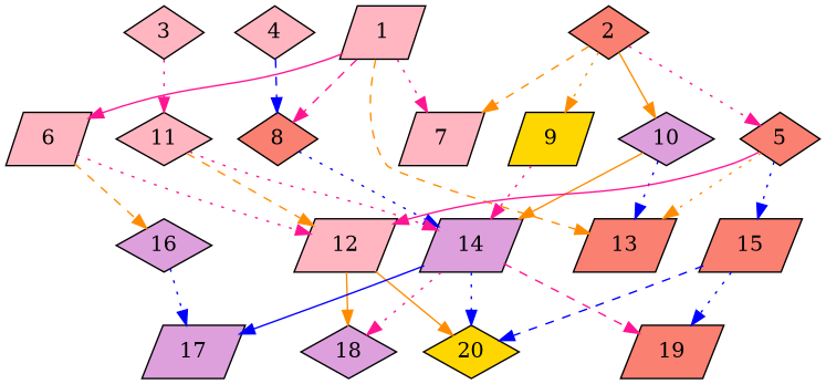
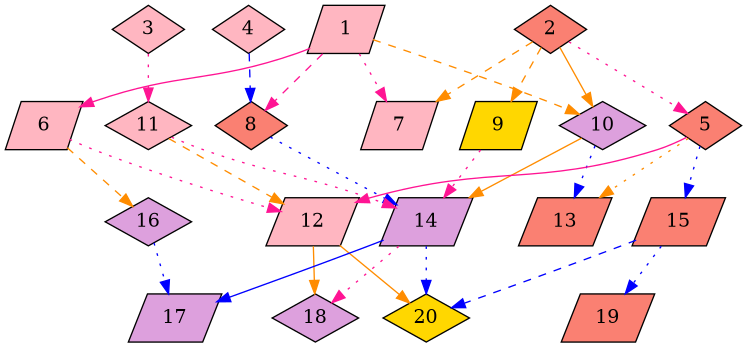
  digraph {
    node [alpha=0.05 fillcolor=lightpink shape=parallelogram style=filled]
    edge [color=deeppink style=dotted]
    1 [expect_size=1180322162777337626624]
    6 [alpha=0.07 expect_size=272901873564126880]
    7 [alpha=0.03 expect_size=5701024908788629504]
    8 [alpha=0.16 expect_size=1139221321987242 fillcolor=salmon shape=diamond]
    10 [alpha=0.12 expect_size=1218923507545467392 fillcolor=plum shape=diamond]
    12 [alpha=0.15 expect_size=32061005892035532]
    16 [alpha=0.16 expect_size=19253601468546152 fillcolor=plum shape=diamond]
    14 [alpha=0.01 expect_size=1424824363070831 fillcolor=plum]
    13 [expect_size=2046902916200584960 fillcolor=salmon]
    18 [alpha=0.03 expect_size=226440988913595520 fillcolor=plum shape=diamond]
    20 [alpha=0.09 expect_size=644138576191697190912 fillcolor=gold shape=diamond]
    17 [alpha=0.18 expect_size=21551184368409509888 fillcolor=plum]
    19 [alpha=0.01 expect_size=239884586341892096000 fillcolor=salmon]
    2 [alpha=0.12 expect_size=599388774660034265088 fillcolor=salmon shape=diamond]
    5 [alpha=0.14 expect_size=2747818762297490 fillcolor=salmon shape=diamond]
    9 [alpha=0.06 expect_size=1072154775525296963584 fillcolor=gold]
    15 [alpha=0.04 expect_size=3426870011959440 fillcolor=salmon]
    3 [alpha=0.13 expect_size=527402824155637952 shape=diamond]
    11 [alpha=0.01 expect_size=12403782961128174 shape=diamond]
    4 [expect_size=8952404266734803 shape=diamond]
    1 -> 6 [style=solid]
    1 -> 7
    1 -> 8 [style=dashed]
-   1 -> 13 [color=darkorange style=dashed]
+   1 -> 10 [color=darkorange style=dashed]
    6 -> 12
    6 -> 16 [color=darkorange style=dashed]
    8 -> 14 [color=blue]
    10 -> 14 [color=darkorange style=solid]
    10 -> 13 [color=blue]
    12 -> 18 [color=darkorange style=solid]
    12 -> 20 [color=darkorange style=solid]
    16 -> 17 [color=blue]
    14 -> 18
    14 -> 20 [color=blue]
    14 -> 17 [color=blue style=solid]
-   14 -> 19 [style=dashed]
    2 -> 7 [color=darkorange style=dashed]
    2 -> 10 [color=darkorange style=solid]
    2 -> 5
-   2 -> 9 [color=darkorange]
+   2 -> 9 [color=darkorange style=dashed]
    5 -> 12 [style=solid]
    5 -> 13 [color=darkorange]
    5 -> 15 [color=blue]
    9 -> 14
    15 -> 20 [color=blue style=dashed]
    15 -> 19 [color=blue]
    3 -> 11
    11 -> 12 [color=darkorange style=dashed]
    11 -> 14
    4 -> 8 [color=blue style=dashed]
  }
